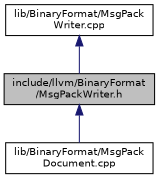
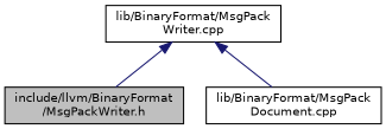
  digraph {
    node [color=black fontname=Helvetica fontsize=10 shape=record]
    edge [color=midnightblue dir=back fontname=Helvetica fontsize=10 labelfontname=Helvetica labelfontsize=10 style=solid]
    n1 [fillcolor=grey75 fontcolor=black height=0.2 label="include/llvm/BinaryFormat\l/MsgPackWriter.h" style=filled width=0.4]
    n2 [height=0.2 label="lib/BinaryFormat/MsgPack\lDocument.cpp" width=0.4]
    n3 [height=0.2 label="lib/BinaryFormat/MsgPack\lWriter.cpp" width=0.4]
-   n1 -> n2
+   n3 -> n2
    n3 -> n1
  }
